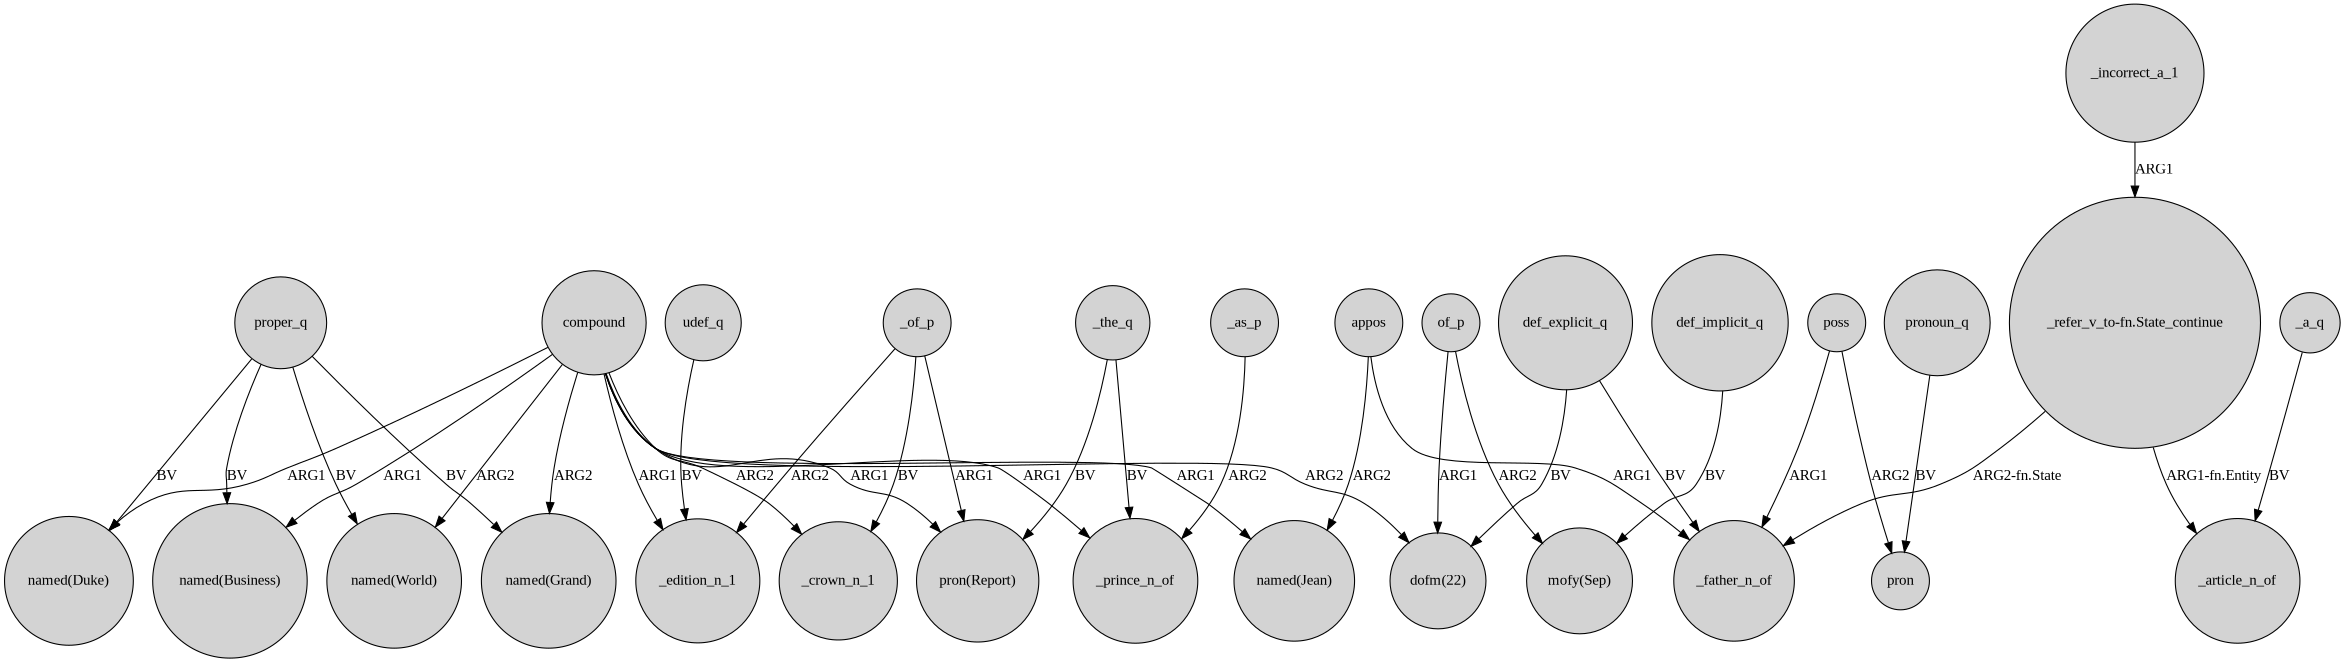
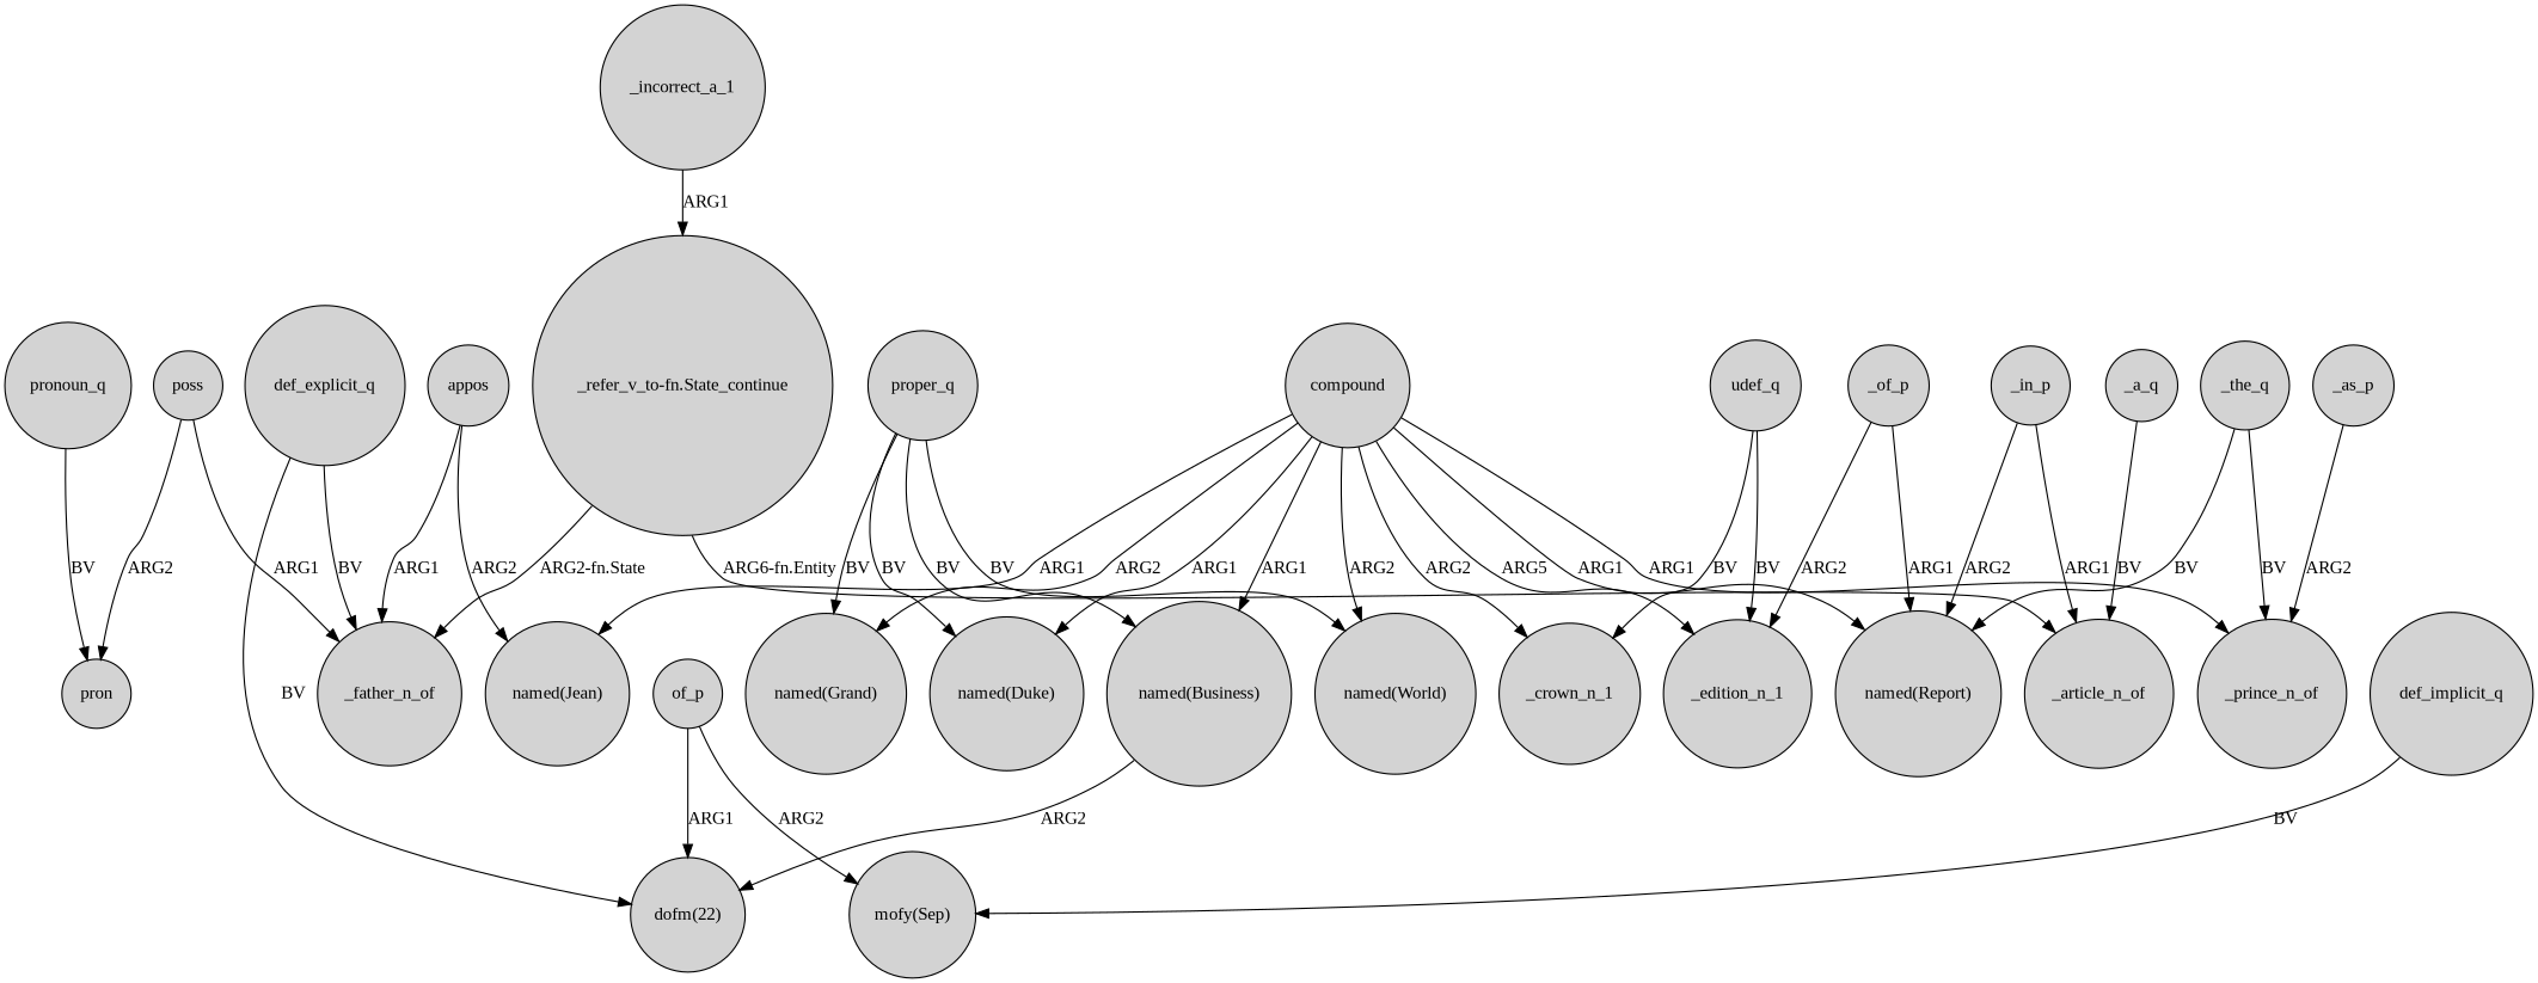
  digraph {
    fontname="Liberation Serif"
    node [fontname="Liberation Serif" shape=circle style=filled]
    edge [fontname="Liberation Serif"]
    proper_q
    "named(Business)"
    "named(Duke)"
    "named(Grand)"
    "named(World)"
    udef_q
    _edition_n_1
    _crown_n_1
    poss
    _father_n_of
    pron
    def_explicit_q
    "dofm(22)"
    compound
    "named(Jean)"
-   "named(Report)" [label="pron(Report)"]
+   "named(Report)"
    _prince_n_of
+   _in_p
    _article_n_of
    appos
    _as_p
    "_refer_v_to-fn.State_continue"
    def_implicit_q
    "mofy(Sep)"
    _the_q
    of_p
    pronoun_q
    _of_p
    _a_q
    _incorrect_a_1
    proper_q -> "named(Business)" [label=BV]
    proper_q -> "named(Duke)" [label=BV]
    proper_q -> "named(Grand)" [label=BV]
    proper_q -> "named(World)" [label=BV]
    udef_q -> _edition_n_1 [label=BV]
-   _of_p -> _crown_n_1 [label=BV]
+   udef_q -> _crown_n_1 [label=BV]
    poss -> _father_n_of [label=ARG1]
    poss -> pron [label=ARG2]
    def_explicit_q -> _father_n_of [label=BV]
    def_explicit_q -> "dofm(22)" [label=BV]
    compound -> "named(Business)" [label=ARG1]
    compound -> "named(Duke)" [label=ARG1]
    compound -> "named(Grand)" [label=ARG2]
    compound -> "named(World)" [label=ARG2]
-   compound -> _edition_n_1 [label=ARG1]
+   compound -> _edition_n_1 [label=ARG5]
    compound -> _crown_n_1 [label=ARG2]
-   compound -> "dofm(22)" [label=ARG2]
+   "named(Business)" -> "dofm(22)" [label=ARG2]
    compound -> "named(Jean)" [label=ARG1]
    compound -> "named(Report)" [label=ARG1]
    compound -> _prince_n_of [label=ARG1]
+   _in_p -> "named(Report)" [label=ARG2]
+   _in_p -> _article_n_of [label=ARG1]
    appos -> _father_n_of [label=ARG1]
    appos -> "named(Jean)" [label=ARG2]
    _as_p -> _prince_n_of [label=ARG2]
    "_refer_v_to-fn.State_continue" -> _father_n_of [label="ARG2-fn.State"]
-   "_refer_v_to-fn.State_continue" -> _article_n_of [label="ARG1-fn.Entity"]
+   "_refer_v_to-fn.State_continue" -> _article_n_of [label="ARG6-fn.Entity"]
    def_implicit_q -> "mofy(Sep)" [label=BV]
    _the_q -> "named(Report)" [label=BV]
    _the_q -> _prince_n_of [label=BV]
    of_p -> "dofm(22)" [label=ARG1]
    of_p -> "mofy(Sep)" [label=ARG2]
    pronoun_q -> pron [label=BV]
    _of_p -> _edition_n_1 [label=ARG2]
    _of_p -> "named(Report)" [label=ARG1]
    _a_q -> _article_n_of [label=BV]
    _incorrect_a_1 -> "_refer_v_to-fn.State_continue" [label=ARG1]
  }
